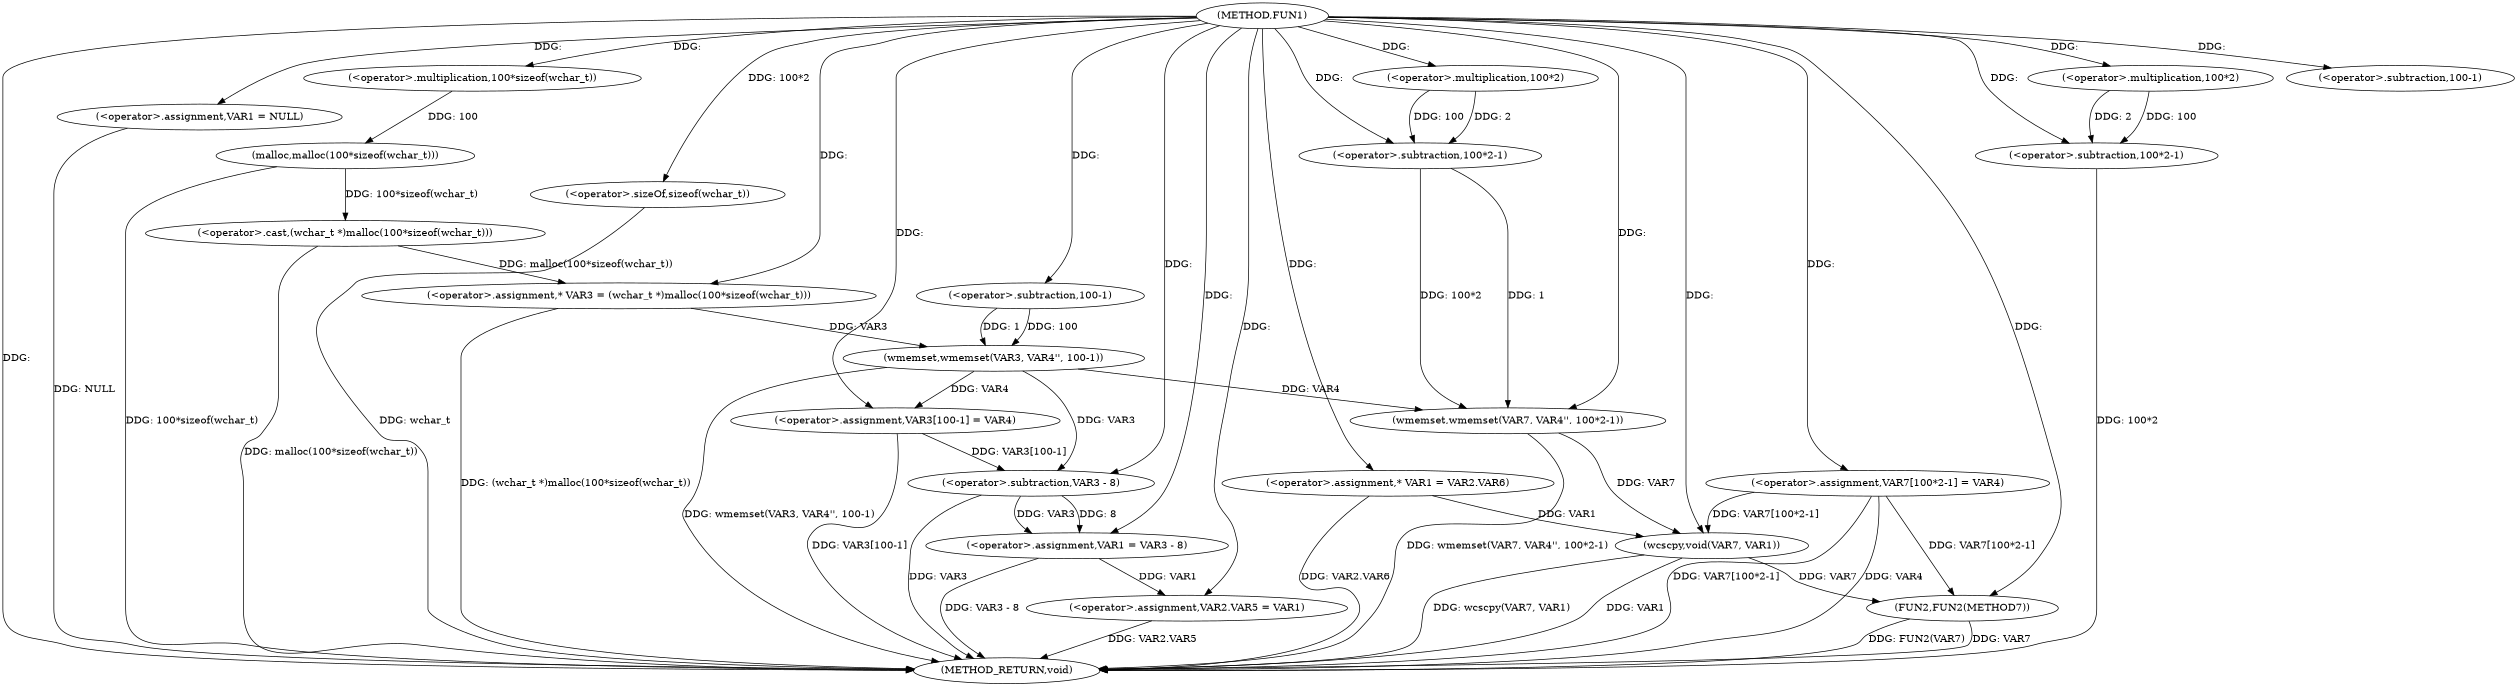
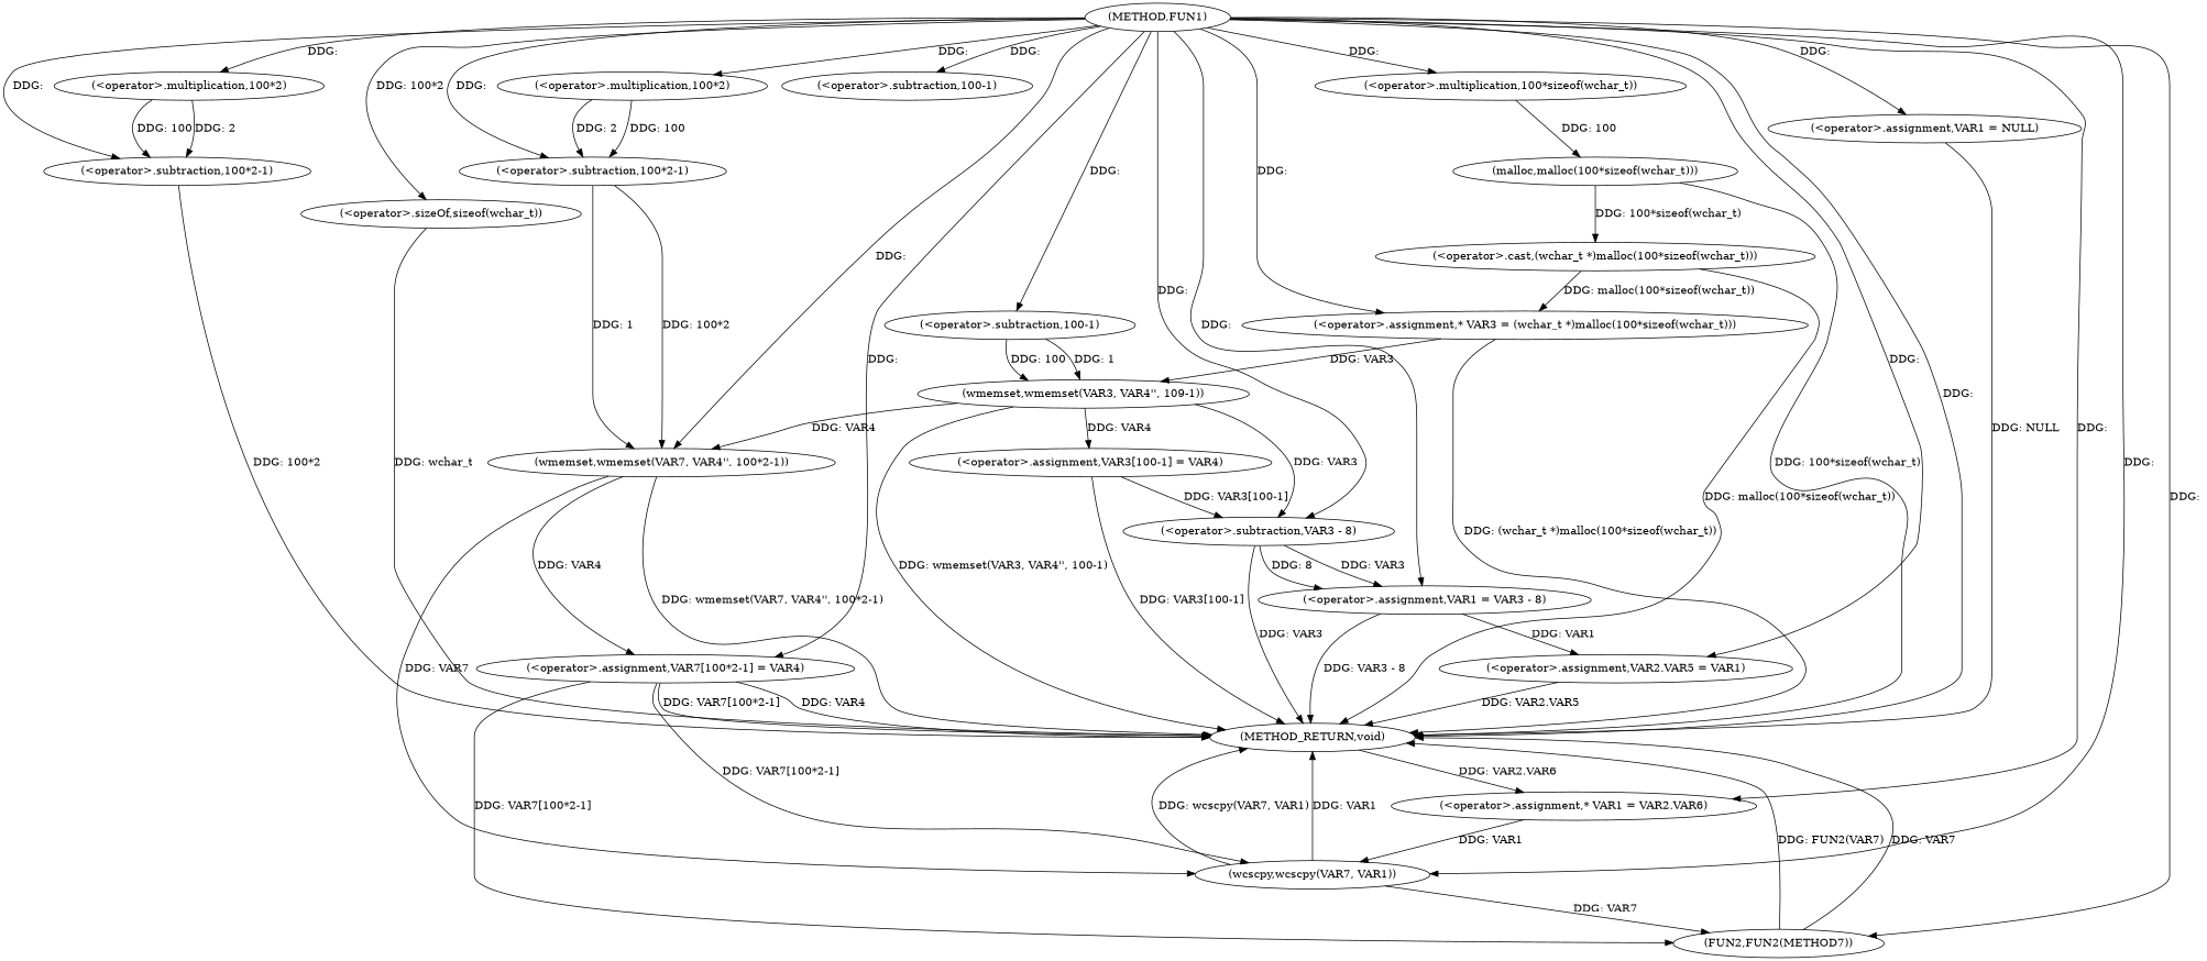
  digraph {
    n1 [label="(METHOD,FUN1)"]
    n2 [label="(<operator>.assignment,VAR1 = NULL)"]
    n3 [label="(<operator>.assignment,* VAR3 = (wchar_t *)malloc(100*sizeof(wchar_t)))"]
    n4 [label="(<operator>.multiplication,100*sizeof(wchar_t))"]
    n5 [label="(<operator>.sizeOf,sizeof(wchar_t))"]
    n6 [label="(<operator>.subtraction,100-1)"]
    n7 [label="(<operator>.assignment,VAR3[100-1] = VAR4)"]
    n8 [label="(<operator>.subtraction,100-1)"]
    n9 [label="(<operator>.assignment,VAR1 = VAR3 - 8)"]
    n10 [label="(<operator>.subtraction,VAR3 - 8)"]
    n11 [label="(<operator>.assignment,VAR2.VAR5 = VAR1)"]
    n12 [label="(<operator>.assignment,* VAR1 = VAR2.VAR6)"]
    n13 [label="(wmemset,wmemset(VAR7, VAR4'', 100*2-1))"]
    n14 [label="(<operator>.subtraction,100*2-1)"]
    n15 [label="(<operator>.multiplication,100*2)"]
    n16 [label="(<operator>.assignment,VAR7[100*2-1] = VAR4)"]
    n17 [label="(<operator>.subtraction,100*2-1)"]
    n18 [label="(<operator>.multiplication,100*2)"]
-   n19 [label="(wcscpy,void(VAR7, VAR1))"]
+   n19 [label="(wcscpy,wcscpy(VAR7, VAR1))"]
    n20 [label="(FUN2,FUN2(METHOD7))"]
    n21 [label="(METHOD_RETURN,void)"]
-   n22 [label="(wmemset,wmemset(VAR3, VAR4'', 100-1))"]
+   n22 [label="(wmemset,wmemset(VAR3, VAR4'', 109-1))"]
    n23 [label="(malloc,malloc(100*sizeof(wchar_t)))"]
    n24 [label="(<operator>.cast,(wchar_t *)malloc(100*sizeof(wchar_t)))"]
    n1 -> n2 [label="DDG: "]
    n1 -> n3 [label="DDG: "]
    n1 -> n4 [label="DDG: "]
    n1 -> n5 [label="DDG: 100*2"]
    n1 -> n6 [label="DDG: "]
-   n1 -> n7 [label="DDG: "]
    n1 -> n8 [label="DDG: "]
    n1 -> n9 [label="DDG: "]
    n1 -> n10 [label="DDG: "]
    n1 -> n11 [label="DDG: "]
    n1 -> n12 [label="DDG: "]
    n1 -> n13 [label="DDG: "]
    n1 -> n14 [label="DDG: "]
    n1 -> n15 [label="DDG: "]
    n1 -> n16 [label="DDG: "]
    n1 -> n17 [label="DDG: "]
    n1 -> n18 [label="DDG: "]
    n1 -> n19 [label="DDG: "]
    n1 -> n20 [label="DDG: "]
    n1 -> n21 [label="DDG: "]
    n2 -> n21 [label="DDG: NULL"]
    n3 -> n21 [label="DDG: (wchar_t *)malloc(100*sizeof(wchar_t))"]
    n3 -> n22 [label="DDG: VAR3"]
    n4 -> n23 [label="DDG: 100"]
    n5 -> n21 [label="DDG: wchar_t"]
    n6 -> n22 [label="DDG: 100"]
    n6 -> n22 [label="DDG: 1"]
    n7 -> n10 [label="DDG: VAR3[100-1]"]
    n7 -> n21 [label="DDG: VAR3[100-1]"]
    n9 -> n11 [label="DDG: VAR1"]
    n9 -> n21 [label="DDG: VAR3 - 8"]
    n10 -> n9 [label="DDG: VAR3"]
    n10 -> n9 [label="DDG: 8"]
    n10 -> n21 [label="DDG: VAR3"]
    n11 -> n21 [label="DDG: VAR2.VAR5"]
    n12 -> n19 [label="DDG: VAR1"]
-   n12 -> n21 [label="DDG: VAR2.VAR6"]
+   n21 -> n12 [label="DDG: VAR2.VAR6"]
+   n13 -> n16 [label="DDG: VAR4"]
    n13 -> n19 [label="DDG: VAR7"]
    n13 -> n21 [label="DDG: wmemset(VAR7, VAR4'', 100*2-1)"]
    n14 -> n13 [label="DDG: 100*2"]
    n14 -> n13 [label="DDG: 1"]
    n15 -> n14 [label="DDG: 100"]
    n15 -> n14 [label="DDG: 2"]
    n16 -> n19 [label="DDG: VAR7[100*2-1]"]
    n16 -> n20 [label="DDG: VAR7[100*2-1]"]
    n16 -> n21 [label="DDG: VAR4"]
    n16 -> n21 [label="DDG: VAR7[100*2-1]"]
    n17 -> n21 [label="DDG: 100*2"]
    n18 -> n17 [label="DDG: 100"]
    n18 -> n17 [label="DDG: 2"]
    n19 -> n20 [label="DDG: VAR7"]
    n19 -> n21 [label="DDG: VAR1"]
    n19 -> n21 [label="DDG: wcscpy(VAR7, VAR1)"]
    n20 -> n21 [label="DDG: VAR7"]
    n20 -> n21 [label="DDG: FUN2(VAR7)"]
    n22 -> n7 [label="DDG: VAR4"]
    n22 -> n10 [label="DDG: VAR3"]
    n22 -> n13 [label="DDG: VAR4"]
    n22 -> n21 [label="DDG: wmemset(VAR3, VAR4'', 100-1)"]
    n23 -> n21 [label="DDG: 100*sizeof(wchar_t)"]
    n23 -> n24 [label="DDG: 100*sizeof(wchar_t)"]
    n24 -> n3 [label="DDG: malloc(100*sizeof(wchar_t))"]
    n24 -> n21 [label="DDG: malloc(100*sizeof(wchar_t))"]
  }
